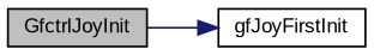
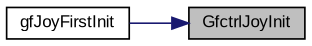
  digraph {
    rankdir=LR
    fontname="Liberation Sans"
    node [color=black fontname="Liberation Sans" fontsize=10 shape=record style=filled]
    n1 [fillcolor=grey75 fontcolor=black height=0.2 label=GfctrlJoyInit width=0.4]
    n2 [fillcolor=white height=0.2 label=gfJoyFirstInit width=0.4]
-   n1 -> n2 [color=midnightblue fontname="Liberation Sans" fontsize=10 labelfontname=Helvetica labelfontsize=10 style=solid]
+   n2 -> n1 [color=midnightblue fontname="Liberation Sans" fontsize=10 labelfontname=Helvetica labelfontsize=10 style=solid]
  }
